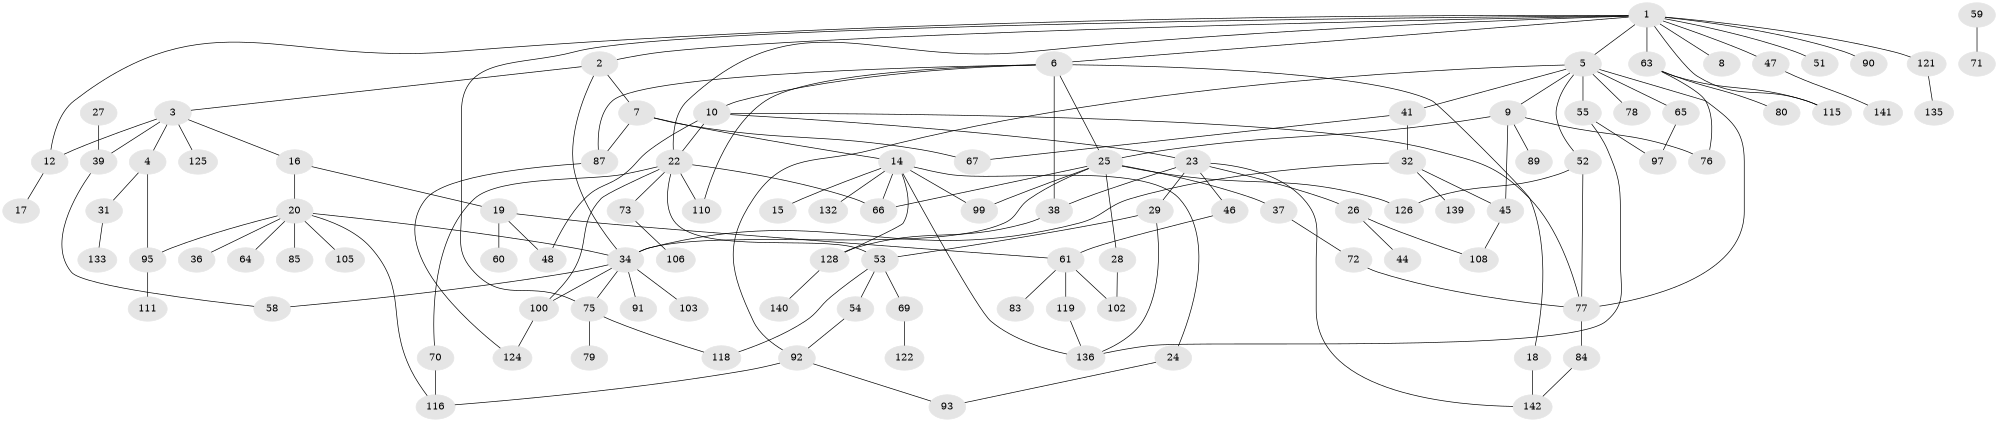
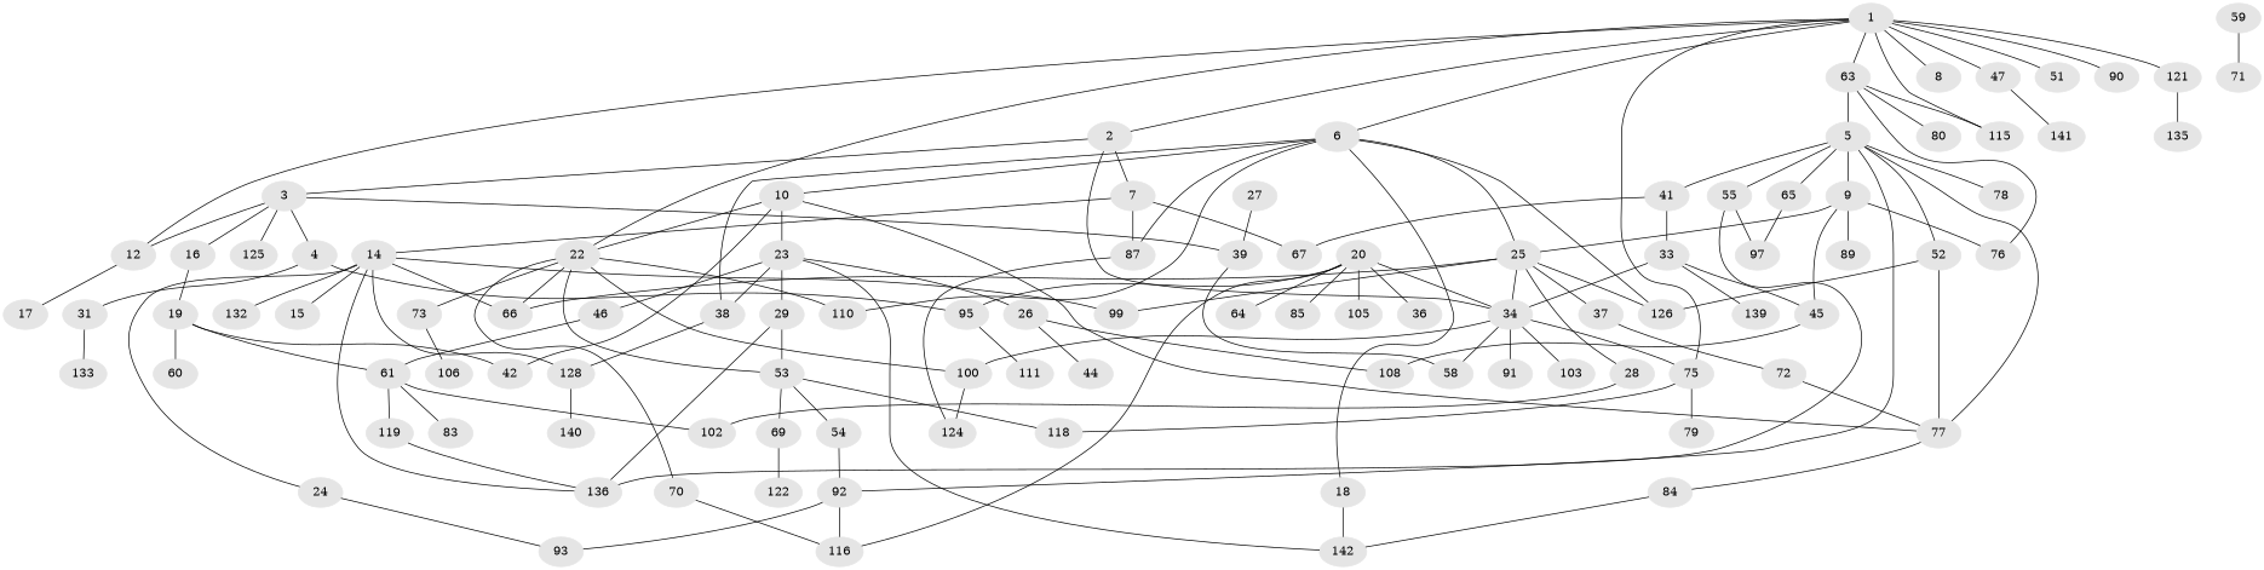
  graph {
    node [color=gray90 style=filled]
    1 [super="+40"]
    2
    5 [super="+13"]
    6
    8 [super="+114"]
    12 [super="+104"]
    22 [super="+62"]
    47 [super="+109"]
    51 [super="+129"]
    63
    75
    90
    115 [super="+138"]
    121
    3 [super="+101"]
    7 [super="+11"]
    34 [super="+49"]
    9 [super="+56"]
    n19 [label=41]
    52 [super="+113"]
    55 [super="+88"]
    65 [super="+98"]
    77 [super="+146"]
    78
    92 [super="+145"]
    10 [super="+120"]
    18
    25 [super="+94"]
    38 [super="+50"]
    87 [super="+107"]
    110
    126
    17
    66 [super="+143"]
    53 [super="+127"]
    70 [super="+123"]
    73
    100
    39 [super="+42"]
    27
    141
    76
    80
    118
    79
    135
    4
    16 [super="+81"]
    125
    14 [super="+43"]
    67
    58 [super="+137"]
    91
    103
    31 [super="+32"]
    95
    19
    20 [super="+57"]
    133
    111
    45
    89 [super="+96"]
-   33 [super="+82" label=32]
+   33 [super="+82"]
    136 [super="+144"]
    97 [super="+117"]
    84
    116 [super="+147"]
    93
    23 [super="+35"]
-   48 [super="+86"]
+   48 [super="+86" label=42]
    142
    99
    28 [super="+30"]
    37
    128 [super="+148"]
    124
    15 [super="+74"]
    24
    132
    108 [super="+149"]
    26 [super="+41"]
    29
    46
    140
    60 [super="+68"]
    61 [super="+134"]
    36
    64 [super="+131"]
    85
    105
    102
    83
    119
    139
    54
    69
    106
    44
    72
    59 [super="+112"]
    71
    122 [super="+130"]
    1 -- 2
-   1 -- 5
+   63 -- 5
    1 -- 6
    1 -- 8
    1 -- 12
    1 -- 22
    1 -- 47
    1 -- 51
    1 -- 63
    1 -- 75
    1 -- 90
    1 -- 115
    1 -- 121
    2 -- 3
    2 -- 7
    2 -- 34
    5 -- 9
    5 -- n19
    5 -- 52
    5 -- 55
    5 -- 65
    5 -- 77
    5 -- 78
    5 -- 92
    6 -- 10
    6 -- 18
    6 -- 25
    6 -- 38
    6 -- 87
    6 -- 110
+   6 -- 126
    12 -- 17
    22 -- 110
    22 -- 66
    22 -- 53
    22 -- 70
    22 -- 73
    22 -- 100
    47 -- 141
    63 -- 115
    63 -- 76
    63 -- 80
    75 -- 118
    75 -- 79
    121 -- 135
    3 -- 12
    3 -- 39
    3 -- 4
    3 -- 16
    3 -- 125
    7 -- 87 [weight=2]
    7 -- 14
    7 -- 67
    34 -- 75
    34 -- 100
    34 -- 58
    34 -- 91
    34 -- 103
    9 -- 25
    9 -- 76
    9 -- 45
    9 -- 89
    n19 -- 67
    n19 -- 33
    52 -- 77
    52 -- 126
    55 -- 136
    55 -- 97
    65 -- 97
    77 -- 84
    92 -- 116
    92 -- 93
    10 -- 22
    10 -- 77
    10 -- 23
    10 -- 48
    18 -- 142
    25 -- 34
    25 -- 126
    25 -- 66
    25 -- 99
    25 -- 28
    25 -- 37
    38 -- 128
    87 -- 124
    53 -- 118
    53 -- 54
    53 -- 69
    70 -- 116
    73 -- 106
    100 -- 124
    39 -- 58
    27 -- 39
    4 -- 31
    4 -- 95
    16 -- 19
-   16 -- 20
    14 -- 66
    14 -- 136
    14 -- 99
    14 -- 128
    14 -- 15
    14 -- 24
    14 -- 132
    31 -- 133
    95 -- 111
    19 -- 48
    19 -- 60
    19 -- 61
    20 -- 34
    20 -- 95
    20 -- 116
    20 -- 36
    20 -- 64
    20 -- 85
    20 -- 105
    45 -- 108
    33 -- 34
    33 -- 45
    33 -- 139
    84 -- 142
    23 -- 38
    23 -- 142
    23 -- 26
    23 -- 29
    23 -- 46
    28 -- 102
    37 -- 72
    128 -- 140
    24 -- 93
    26 -- 108
    26 -- 44
    29 -- 53
    29 -- 136
    46 -- 61
    61 -- 102
    61 -- 83
    61 -- 119
    119 -- 136
    54 -- 92
    69 -- 122
    72 -- 77
    59 -- 71
  }
